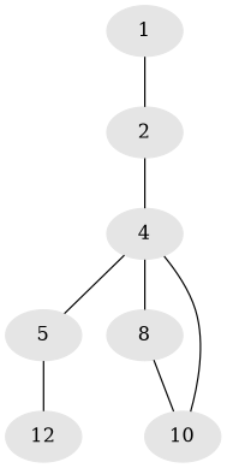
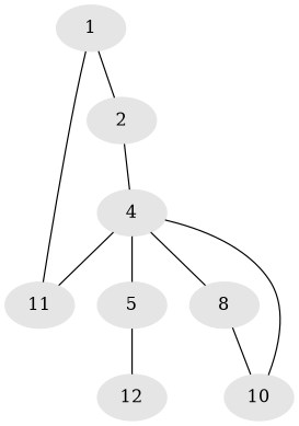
  graph {
    node [color=gray90 style=filled]
    1 [super="+9"]
    2 [super="+3+7"]
+   11 [super="+18"]
    4 [super="+14+15+17"]
    5 [super="+3+6+20"]
    8 [super="+16"]
    10 [super="+13"]
    12 [super="+15"]
    1 -- 2
+   1 -- 11
    2 -- 4
+   4 -- 11
    4 -- 5
    4 -- 8
    4 -- 10
    5 -- 12
    8 -- 10
  }
